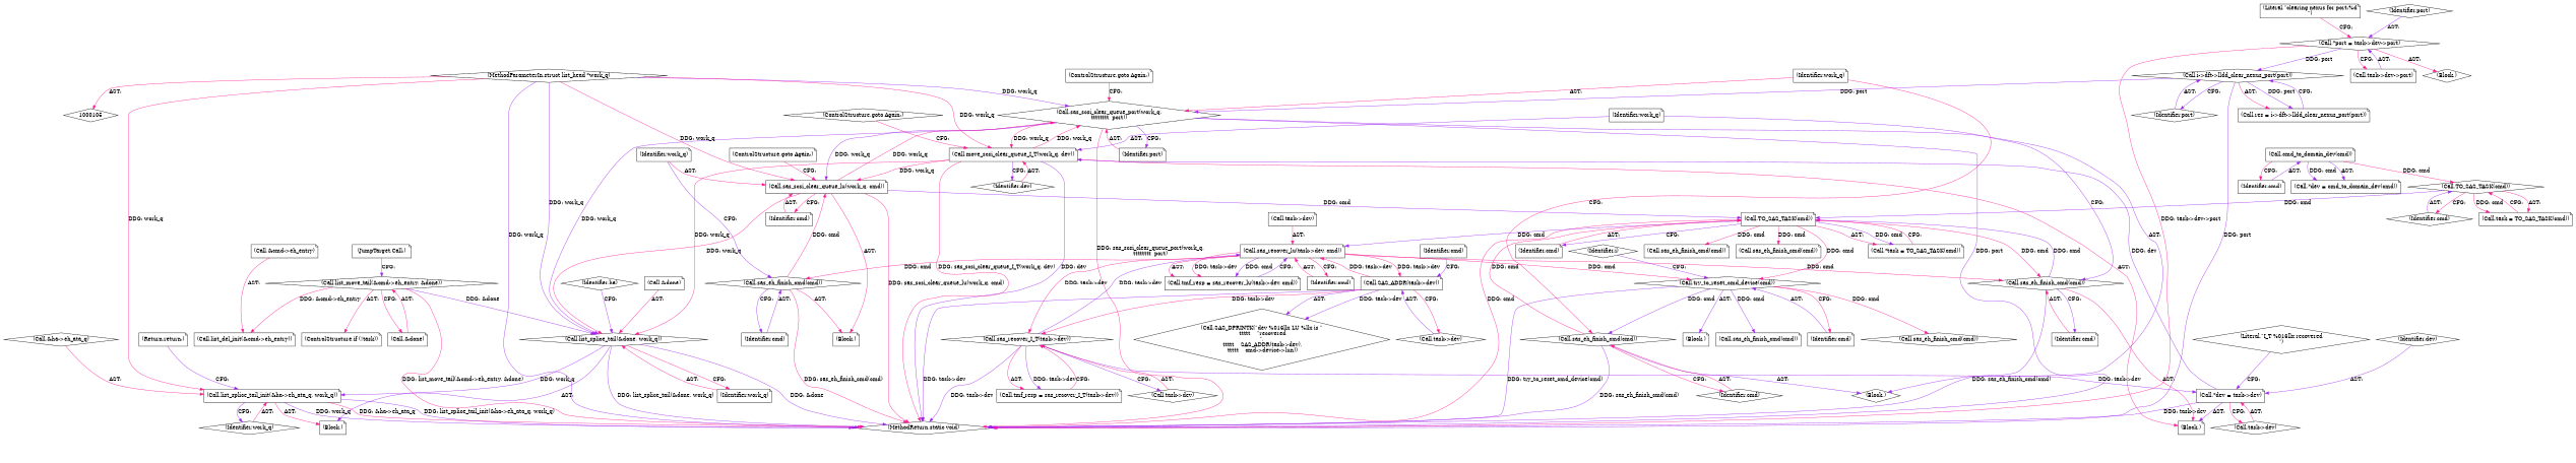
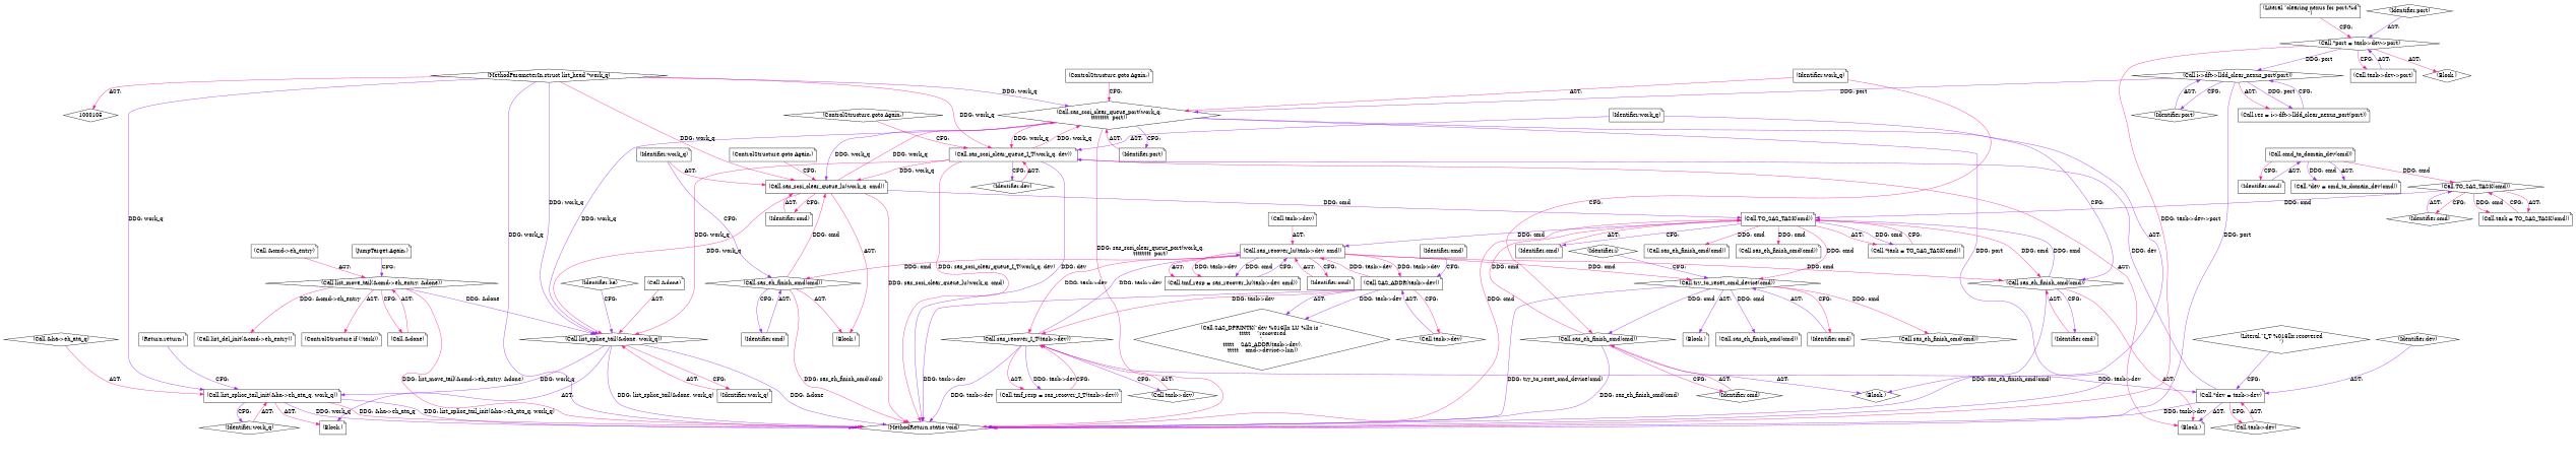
  digraph {
    node [shape=note]
    edge [color=deeppink]
    n1 [label="(Call,list_splice_tail_init(&ha->eh_ata_q, work_q))"]
    n2 [label="(MethodReturn,static void)" shape=diamond]
    n3 [label="(Block,)"]
    n4 [label="(Identifier,work_q)" shape=diamond]
    n5 [label="(Call,list_splice_tail(&done, work_q))" shape=diamond]
    n6 [label="(Identifier,work_q)"]
    n7 [label="(Call,list_move_tail(&cmd->eh_entry, &done))" shape=diamond]
    n8 [label="(ControlStructure,if (!task))"]
    n9 [label="(Call,list_del_init(&cmd->eh_entry))"]
    n10 [label="(Call,&done)"]
    n11 [label="(Call,sas_scsi_clear_queue_port(work_q,\n\t\t\t\t\t\t\t\t  port))" shape=diamond]
-   n12 [label="(Call,move_scsi_clear_queue_I_T(work_q, dev))"]
+   n12 [label="(Call,sas_scsi_clear_queue_I_T(work_q, dev))"]
    n13 [label="(Call,sas_scsi_clear_queue_lu(work_q, cmd))"]
    n14 [label="(Block,)" shape=diamond]
    n15 [label="(Identifier,port)"]
    n16 [label="(Identifier,dev)" shape=diamond]
    n17 [label="(Block,)"]
    n18 [label="(Call,TO_SAS_TASK(cmd))"]
    n19 [label="(Identifier,cmd)"]
    n20 [label="(Block,)"]
    n21 [label="(Call,sas_recover_lu(task->dev, cmd))"]
    n22 [label="(Call,try_to_reset_cmd_device(cmd))" shape=diamond]
    n23 [label="(Call,sas_eh_finish_cmd(cmd))" shape=diamond]
    n24 [label="(Identifier,cmd)"]
    n25 [label="(Call,*task = TO_SAS_TASK(cmd))"]
    n26 [label="(Call,sas_eh_finish_cmd(cmd))"]
    n27 [label="(Call,sas_eh_finish_cmd(cmd))"]
    n28 [label="(MethodParameterIn,struct list_head *work_q)" shape=diamond]
    1000105 [shape=diamond]
    n30 [label="(Call,sas_eh_finish_cmd(cmd))" shape=diamond]
    n31 [label="(Identifier,cmd)"]
    n32 [label="(Call,SAS_ADDR(task->dev))"]
    n33 [label="(Call,sas_recover_I_T(task->dev))" shape=diamond]
    n34 [label="(Call,tmf_resp = sas_recover_lu(task->dev, cmd))"]
    n35 [label="(Identifier,cmd)"]
    n36 [label="(Call,task->dev)" shape=diamond]
    n37 [label="(Call,SAS_DPRINTK(\"dev %016llx LU %llx is \"\n \t\t\t\t\t    \"recovered\n\",\n \t\t\t\t\t    SAS_ADDR(task->dev),\n \t\t\t\t\t    cmd->device->lun))" shape=diamond]
    n38 [label="(Call,*dev = task->dev)"]
    n39 [label="(Call,tmf_resp = sas_recover_I_T(task->dev))"]
    n40 [label="(Call,task->dev)" shape=diamond]
    n41 [label="(Call,sas_eh_finish_cmd(cmd))" shape=diamond]
    n42 [label="(Identifier,cmd)"]
    n43 [label="(Call,sas_eh_finish_cmd(cmd))" shape=diamond]
    n44 [label="(Block,)"]
    n45 [label="(Call,sas_eh_finish_cmd(cmd))"]
    n46 [label="(Identifier,cmd)"]
    n47 [label="(Call,task->dev)" shape=diamond]
    n48 [label="(Call,TO_SAS_TASK(cmd))" shape=diamond]
    n49 [label="(Identifier,cmd)" shape=diamond]
    n50 [label="(Call,task = TO_SAS_TASK(cmd))"]
    n51 [label="(Call,cmd_to_domain_dev(cmd))"]
    n52 [label="(Call,*dev = cmd_to_domain_dev(cmd))"]
    n53 [label="(Identifier,cmd)"]
    n54 [label="(Identifier,cmd)" shape=diamond]
    n55 [label="(Call,i->dft->lldd_clear_nexus_port(port))" shape=diamond]
    n56 [label="(Identifier,port)" shape=diamond]
    n57 [label="(Call,res = i->dft->lldd_clear_nexus_port(port))"]
    n58 [label="(Call,*port = task->dev->port)" shape=diamond]
    n59 [label="(Call,task->dev->port)"]
    n60 [label="(Block,)" shape=diamond]
    n61 [label="(Identifier,work_q)"]
    n62 [label="(Return,return;)"]
    n63 [label="(Call,&cmd->eh_entry)"]
    n64 [label="(Call,task->dev)"]
    n65 [label="(Call,&ha->eh_ata_q)" shape=diamond]
    n66 [label="(Identifier,cmd)"]
    n67 [label="(Identifier,ha)" shape=diamond]
    n68 [label="(Identifier,work_q)"]
    n69 [label="(Literal,\"clearing nexus for port:%d\n\")"]
    n70 [label="(ControlStructure,goto Again;)" shape=diamond]
    n71 [label="(ControlStructure,goto Again;)"]
    n72 [label="(ControlStructure,goto Again;)"]
    n73 [label="(Identifier,port)" shape=diamond]
-   n74 [label="(JumpTarget,Call:)"]
+   n74 [label="(JumpTarget,Again:)"]
    n75 [label="(Identifier,work_q)"]
    n76 [label="(Literal,\"I_T %016llx recovered\n\")" shape=diamond]
    n77 [label="(Identifier,dev)" shape=diamond]
    n78 [label="(Identifier,i)" shape=diamond]
    n79 [label="(Call,&done)"]
    n1 -> n2 [color=purple label="DDG: work_q"]
    n1 -> n2 [label="DDG: &ha->eh_ata_q"]
    n1 -> n2 [color=purple label="DDG: list_splice_tail_init(&ha->eh_ata_q, work_q)"]
    n1 -> n3 [label="AST: "]
    n1 -> n4 [color=purple label="CFG: "]
    n4 -> n1 [label="AST: "]
    n5 -> n1 [color=purple label="DDG: work_q"]
    n5 -> n2 [color=purple label="DDG: &done"]
    n5 -> n2 [color=purple label="DDG: list_splice_tail(&done, work_q)"]
    n5 -> n3 [color=purple label="AST: "]
    n5 -> n6 [label="CFG: "]
    n6 -> n5 [label="AST: "]
    n7 -> n2 [label="DDG: list_move_tail(&cmd->eh_entry, &done)"]
    n7 -> n5 [color=purple label="DDG: &done"]
    n7 -> n8 [label="AST: "]
    n7 -> n9 [label="DDG: &cmd->eh_entry"]
    n7 -> n10 [label="CFG: "]
    n10 -> n7 [label="AST: "]
    n11 -> n2 [label="DDG: sas_scsi_clear_queue_port(work_q,\n\t\t\t\t\t\t\t\t  port)"]
    n11 -> n2 [color=purple label="DDG: port"]
    n11 -> n5 [color=purple label="DDG: work_q"]
    n11 -> n12 [label="DDG: work_q"]
    n11 -> n13 [color=purple label="DDG: work_q"]
    n11 -> n14 [color=purple label="AST: "]
    n11 -> n15 [color=purple label="CFG: "]
    n12 -> n2 [color=purple label="DDG: dev"]
    n12 -> n2 [label="DDG: sas_scsi_clear_queue_I_T(work_q, dev)"]
    n12 -> n5 [label="DDG: work_q"]
    n12 -> n11 [label="DDG: work_q"]
    n12 -> n13 [label="DDG: work_q"]
    n12 -> n16 [color=purple label="CFG: "]
    n12 -> n17 [label="AST: "]
    n13 -> n2 [label="DDG: sas_scsi_clear_queue_lu(work_q, cmd)"]
    n13 -> n5 [label="DDG: work_q"]
    n13 -> n11 [label="DDG: work_q"]
    n13 -> n18 [color=purple label="DDG: cmd"]
    n13 -> n19 [label="CFG: "]
    n13 -> n20 [label="AST: "]
    n15 -> n11 [label="AST: "]
    n16 -> n12 [label="AST: "]
    n18 -> n2 [label="DDG: cmd"]
    n18 -> n21 [color=purple label="DDG: cmd"]
    n18 -> n22 [label="DDG: cmd"]
    n18 -> n23 [label="DDG: cmd"]
    n18 -> n24 [color=purple label="CFG: "]
    n18 -> n25 [label="AST: "]
    n18 -> n25 [color=purple label="DDG: cmd"]
    n18 -> n26 [label="DDG: cmd"]
    n18 -> n27 [label="DDG: cmd"]
    n19 -> n13 [label="AST: "]
    n21 -> n22 [label="DDG: cmd"]
    n21 -> n23 [label="DDG: cmd"]
    n21 -> n30 [label="DDG: cmd"]
    n21 -> n32 [label="DDG: task->dev"]
    n21 -> n33 [label="DDG: task->dev"]
    n21 -> n34 [label="AST: "]
    n21 -> n34 [label="DDG: task->dev"]
    n21 -> n34 [color=purple label="DDG: cmd"]
    n21 -> n35 [label="CFG: "]
    n22 -> n2 [color=purple label="DDG: try_to_reset_cmd_device(cmd)"]
    n22 -> n41 [color=purple label="DDG: cmd"]
    n22 -> n42 [label="CFG: "]
    n22 -> n43 [label="DDG: cmd"]
    n22 -> n44 [color=purple label="AST: "]
    n22 -> n45 [color=purple label="DDG: cmd"]
    n23 -> n2 [color=purple label="DDG: sas_eh_finish_cmd(cmd)"]
    n23 -> n17 [label="AST: "]
    n23 -> n18 [color=purple label="DDG: cmd"]
    n23 -> n46 [color=purple label="CFG: "]
    n24 -> n18 [label="AST: "]
    n25 -> n18 [label="CFG: "]
-   n28 -> n1 [label="DDG: work_q"]
+   n28 -> n1 [color=purple label="DDG: work_q"]
    n28 -> n2 [color=purple label="DDG: work_q"]
    n28 -> n5 [color=purple label="DDG: work_q"]
    n28 -> n11 [color=purple label="DDG: work_q"]
    n28 -> n12 [label="DDG: work_q"]
    n28 -> n13 [label="DDG: work_q"]
    n28 -> 1000105 [label="AST: "]
    n30 -> n2 [label="DDG: sas_eh_finish_cmd(cmd)"]
    n30 -> n13 [label="DDG: cmd"]
    n30 -> n20 [label="AST: "]
    n30 -> n31 [color=purple label="CFG: "]
    n31 -> n30 [color=purple label="AST: "]
    n32 -> n2 [color=purple label="DDG: task->dev"]
    n32 -> n21 [label="DDG: task->dev"]
    n32 -> n33 [label="DDG: task->dev"]
    n32 -> n36 [label="CFG: "]
    n32 -> n37 [color=purple label="AST: "]
    n32 -> n37 [color=purple label="DDG: task->dev"]
    n33 -> n2 [color=purple label="DDG: task->dev"]
    n33 -> n21 [color=purple label="DDG: task->dev"]
    n33 -> n38 [color=purple label="DDG: task->dev"]
    n33 -> n39 [label="AST: "]
    n33 -> n39 [color=purple label="DDG: task->dev"]
    n33 -> n40 [color=purple label="CFG: "]
    n34 -> n21 [color=purple label="CFG: "]
    n35 -> n21 [label="AST: "]
    n36 -> n32 [color=purple label="AST: "]
    n38 -> n2 [color=purple label="DDG: task->dev"]
    n38 -> n12 [color=purple label="DDG: dev"]
    n38 -> n17 [color=purple label="AST: "]
    n38 -> n47 [label="CFG: "]
    n39 -> n33 [label="CFG: "]
    n40 -> n33 [label="AST: "]
    n41 -> n2 [color=purple label="DDG: sas_eh_finish_cmd(cmd)"]
    n41 -> n14 [color=purple label="AST: "]
    n41 -> n18 [label="DDG: cmd"]
    n41 -> n54 [label="CFG: "]
    n42 -> n22 [color=purple label="AST: "]
    n46 -> n23 [label="AST: "]
    n47 -> n38 [label="AST: "]
    n48 -> n18 [color=purple label="DDG: cmd"]
    n48 -> n49 [label="CFG: "]
    n48 -> n50 [label="AST: "]
    n48 -> n50 [label="DDG: cmd"]
    n49 -> n48 [color=purple label="AST: "]
    n50 -> n48 [label="CFG: "]
    n51 -> n48 [label="DDG: cmd"]
    n51 -> n52 [color=purple label="AST: "]
    n51 -> n52 [color=purple label="DDG: cmd"]
    n51 -> n53 [label="CFG: "]
    n53 -> n51 [color=purple label="AST: "]
    n54 -> n41 [label="AST: "]
    n55 -> n2 [color=purple label="DDG: port"]
    n55 -> n11 [color=purple label="DDG: port"]
    n55 -> n56 [color=purple label="CFG: "]
    n55 -> n57 [label="AST: "]
    n55 -> n57 [color=purple label="DDG: port"]
    n56 -> n55 [color=purple label="AST: "]
    n57 -> n55 [color=purple label="CFG: "]
    n58 -> n2 [label="DDG: task->dev->port"]
    n58 -> n55 [color=purple label="DDG: port"]
    n58 -> n59 [label="CFG: "]
    n58 -> n60 [label="AST: "]
    n59 -> n58 [color=purple label="AST: "]
    n61 -> n11 [label="AST: "]
    n61 -> n41 [label="CFG: "]
    n62 -> n1 [color=purple label="CFG: "]
-   n63 -> n9 [label="AST: "]
+   n63 -> n7 [label="AST: "]
    n64 -> n21 [label="AST: "]
    n65 -> n1 [label="AST: "]
    n66 -> n32 [color=purple label="CFG: "]
    n67 -> n5 [color=purple label="CFG: "]
    n68 -> n12 [color=purple label="AST: "]
    n68 -> n23 [color=purple label="CFG: "]
    n69 -> n58 [label="CFG: "]
    n70 -> n12 [label="CFG: "]
    n71 -> n13 [label="CFG: "]
    n72 -> n11 [label="CFG: "]
    n73 -> n58 [color=purple label="AST: "]
    n74 -> n7 [color=purple label="CFG: "]
    n75 -> n13 [label="AST: "]
    n75 -> n30 [color=purple label="CFG: "]
    n76 -> n38 [color=purple label="CFG: "]
    n77 -> n38 [color=purple label="AST: "]
    n78 -> n22 [color=purple label="CFG: "]
    n79 -> n5 [label="AST: "]
  }
